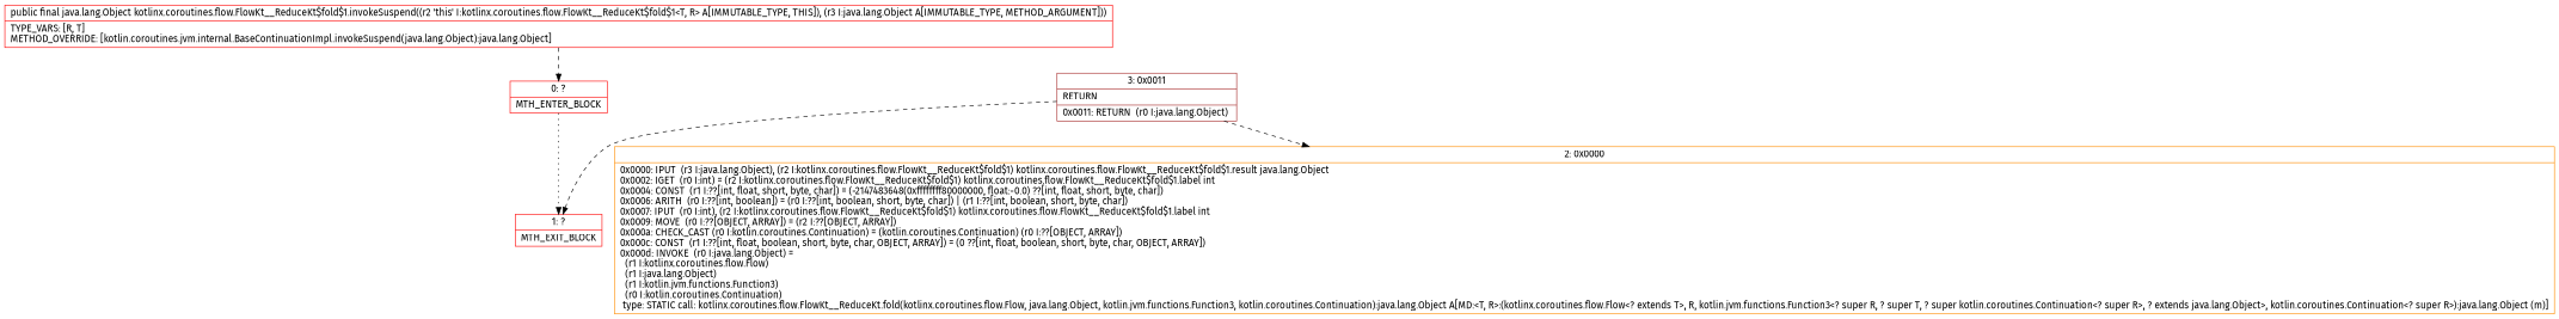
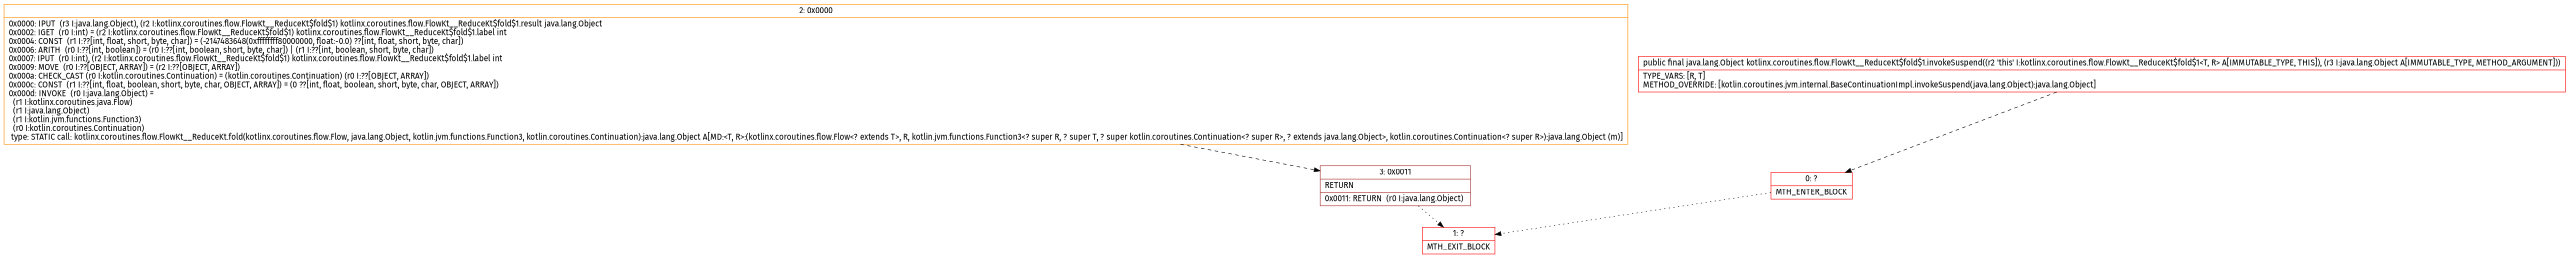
  digraph {
    fontname="Fira Sans"
    node [color=red fontname="Fira Sans" shape=record]
    edge [fontname="Fira Sans" style=dotted]
    n1 [label="{0\:\ ?|MTH_ENTER_BLOCK\l}"]
    n2 [label="{1\:\ ?|MTH_EXIT_BLOCK\l}"]
-   n3 [color=darkorange label="{2\:\ 0x0000|0x0000: IPUT  (r3 I:java.lang.Object), (r2 I:kotlinx.coroutines.flow.FlowKt__ReduceKt$fold$1) kotlinx.coroutines.flow.FlowKt__ReduceKt$fold$1.result java.lang.Object \l0x0002: IGET  (r0 I:int) = (r2 I:kotlinx.coroutines.flow.FlowKt__ReduceKt$fold$1) kotlinx.coroutines.flow.FlowKt__ReduceKt$fold$1.label int \l0x0004: CONST  (r1 I:??[int, float, short, byte, char]) = (\-2147483648(0xffffffff80000000, float:\-0.0) ??[int, float, short, byte, char]) \l0x0006: ARITH  (r0 I:??[int, boolean]) = (r0 I:??[int, boolean, short, byte, char]) \| (r1 I:??[int, boolean, short, byte, char]) \l0x0007: IPUT  (r0 I:int), (r2 I:kotlinx.coroutines.flow.FlowKt__ReduceKt$fold$1) kotlinx.coroutines.flow.FlowKt__ReduceKt$fold$1.label int \l0x0009: MOVE  (r0 I:??[OBJECT, ARRAY]) = (r2 I:??[OBJECT, ARRAY]) \l0x000a: CHECK_CAST (r0 I:kotlin.coroutines.Continuation) = (kotlin.coroutines.Continuation) (r0 I:??[OBJECT, ARRAY]) \l0x000c: CONST  (r1 I:??[int, float, boolean, short, byte, char, OBJECT, ARRAY]) = (0 ??[int, float, boolean, short, byte, char, OBJECT, ARRAY]) \l0x000d: INVOKE  (r0 I:java.lang.Object) = \l  (r1 I:kotlinx.coroutines.flow.Flow)\l  (r1 I:java.lang.Object)\l  (r1 I:kotlin.jvm.functions.Function3)\l  (r0 I:kotlin.coroutines.Continuation)\l type: STATIC call: kotlinx.coroutines.flow.FlowKt__ReduceKt.fold(kotlinx.coroutines.flow.Flow, java.lang.Object, kotlin.jvm.functions.Function3, kotlin.coroutines.Continuation):java.lang.Object A[MD:\<T, R\>:(kotlinx.coroutines.flow.Flow\<? extends T\>, R, kotlin.jvm.functions.Function3\<? super R, ? super T, ? super kotlin.coroutines.Continuation\<? super R\>, ? extends java.lang.Object\>, kotlin.coroutines.Continuation\<? super R\>):java.lang.Object (m)]\l}"]
+   n3 [color=darkorange label="{2\:\ 0x0000|0x0000: IPUT  (r3 I:java.lang.Object), (r2 I:kotlinx.coroutines.flow.FlowKt__ReduceKt$fold$1) kotlinx.coroutines.flow.FlowKt__ReduceKt$fold$1.result java.lang.Object \l0x0002: IGET  (r0 I:int) = (r2 I:kotlinx.coroutines.flow.FlowKt__ReduceKt$fold$1) kotlinx.coroutines.flow.FlowKt__ReduceKt$fold$1.label int \l0x0004: CONST  (r1 I:??[int, float, short, byte, char]) = (\-2147483648(0xffffffff80000000, float:\-0.0) ??[int, float, short, byte, char]) \l0x0006: ARITH  (r0 I:??[int, boolean]) = (r0 I:??[int, boolean, short, byte, char]) \| (r1 I:??[int, boolean, short, byte, char]) \l0x0007: IPUT  (r0 I:int), (r2 I:kotlinx.coroutines.flow.FlowKt__ReduceKt$fold$1) kotlinx.coroutines.flow.FlowKt__ReduceKt$fold$1.label int \l0x0009: MOVE  (r0 I:??[OBJECT, ARRAY]) = (r2 I:??[OBJECT, ARRAY]) \l0x000a: CHECK_CAST (r0 I:kotlin.coroutines.Continuation) = (kotlin.coroutines.Continuation) (r0 I:??[OBJECT, ARRAY]) \l0x000c: CONST  (r1 I:??[int, float, boolean, short, byte, char, OBJECT, ARRAY]) = (0 ??[int, float, boolean, short, byte, char, OBJECT, ARRAY]) \l0x000d: INVOKE  (r0 I:java.lang.Object) = \l  (r1 I:kotlinx.coroutines.java.Flow)\l  (r1 I:java.lang.Object)\l  (r1 I:kotlin.jvm.functions.Function3)\l  (r0 I:kotlin.coroutines.Continuation)\l type: STATIC call: kotlinx.coroutines.flow.FlowKt__ReduceKt.fold(kotlinx.coroutines.flow.Flow, java.lang.Object, kotlin.jvm.functions.Function3, kotlin.coroutines.Continuation):java.lang.Object A[MD:\<T, R\>:(kotlinx.coroutines.flow.Flow\<? extends T\>, R, kotlin.jvm.functions.Function3\<? super R, ? super T, ? super kotlin.coroutines.Continuation\<? super R\>, ? extends java.lang.Object\>, kotlin.coroutines.Continuation\<? super R\>):java.lang.Object (m)]\l}"]
    n4 [color=brown label="{3\:\ 0x0011|RETURN\l|0x0011: RETURN  (r0 I:java.lang.Object) \l}"]
    n5 [label="{public final java.lang.Object kotlinx.coroutines.flow.FlowKt__ReduceKt$fold$1.invokeSuspend((r2 'this' I:kotlinx.coroutines.flow.FlowKt__ReduceKt$fold$1\<T, R\> A[IMMUTABLE_TYPE, THIS]), (r3 I:java.lang.Object A[IMMUTABLE_TYPE, METHOD_ARGUMENT]))  | TYPE_VARS: [R, T]\lMETHOD_OVERRIDE: [kotlin.coroutines.jvm.internal.BaseContinuationImpl.invokeSuspend(java.lang.Object):java.lang.Object]\l}"]
    n1 -> n2
-   n4 -> n3 [style=dashed]
-   n4 -> n2 [style=dashed]
+   n3 -> n4 [style=dashed]
+   n4 -> n2
    n5 -> n1 [style=dashed]
  }
